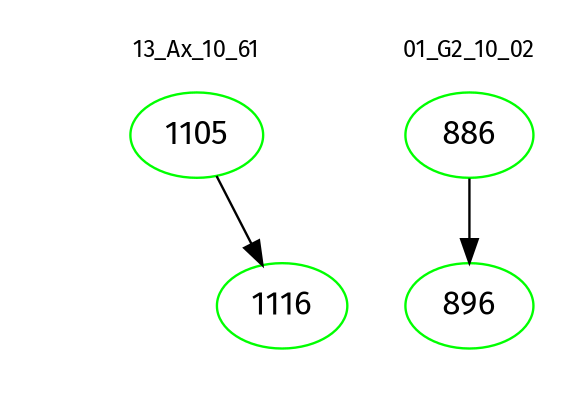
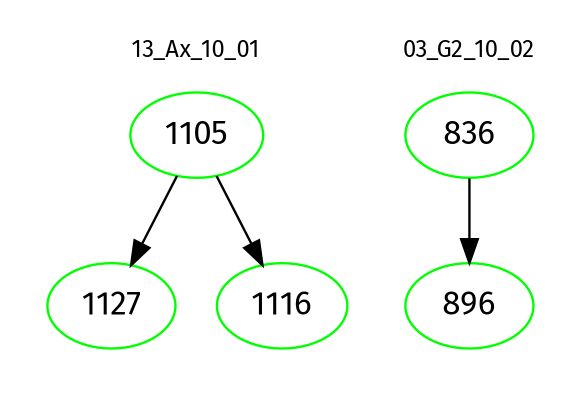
  digraph {
    fontname="Fira Sans"
    node [color=green fontname="Fira Sans"]
    edge [color=black fontname="Fira Sans"]
    n1 [label=1105]
+   n2 [label=1127]
    n3 [label=1116]
-   n4 [label=886]
+   n4 [label=836]
    n5 [label=896]
    subgraph cluster_1 {
      color=white
      fontsize=10
-     label="13_Ax_10_61"
+     label="13_Ax_10_01"
      n1
+     n2
      n3
    }
    subgraph cluster_2 {
      color=white
      fontsize=10
-     label="01_G2_10_02"
+     label="03_G2_10_02"
      n4
      n5
    }
+   n1 -> n2
    n1 -> n3
    n4 -> n5
  }
